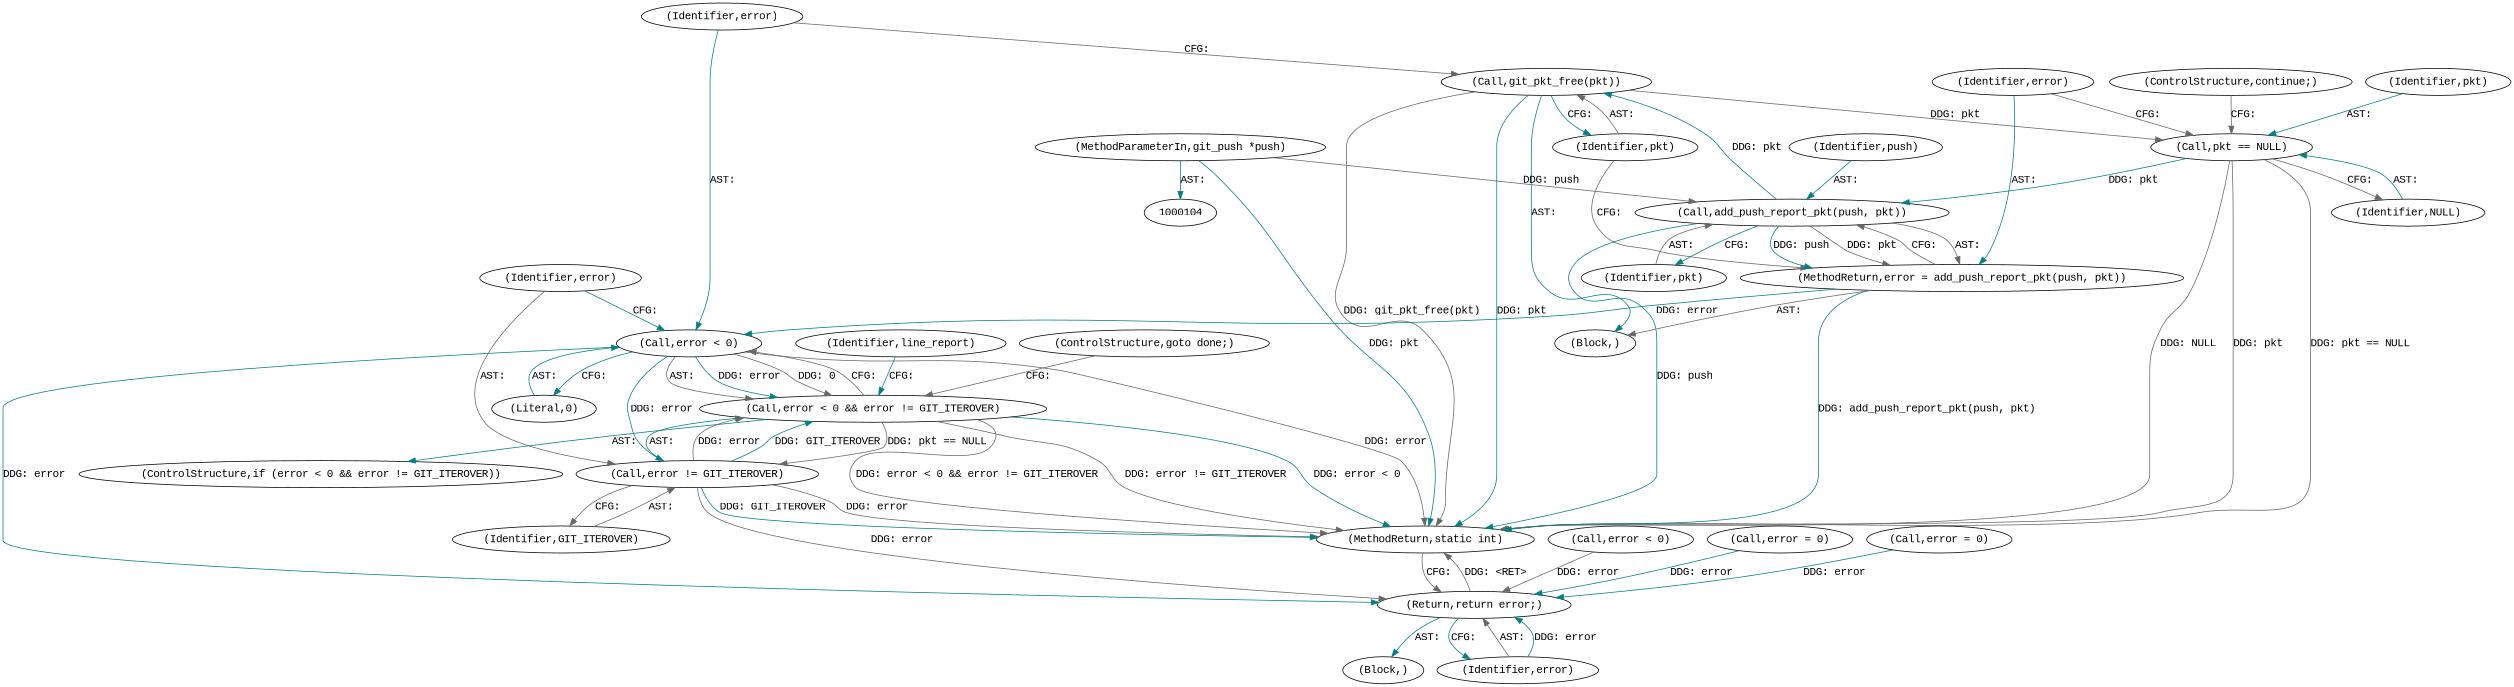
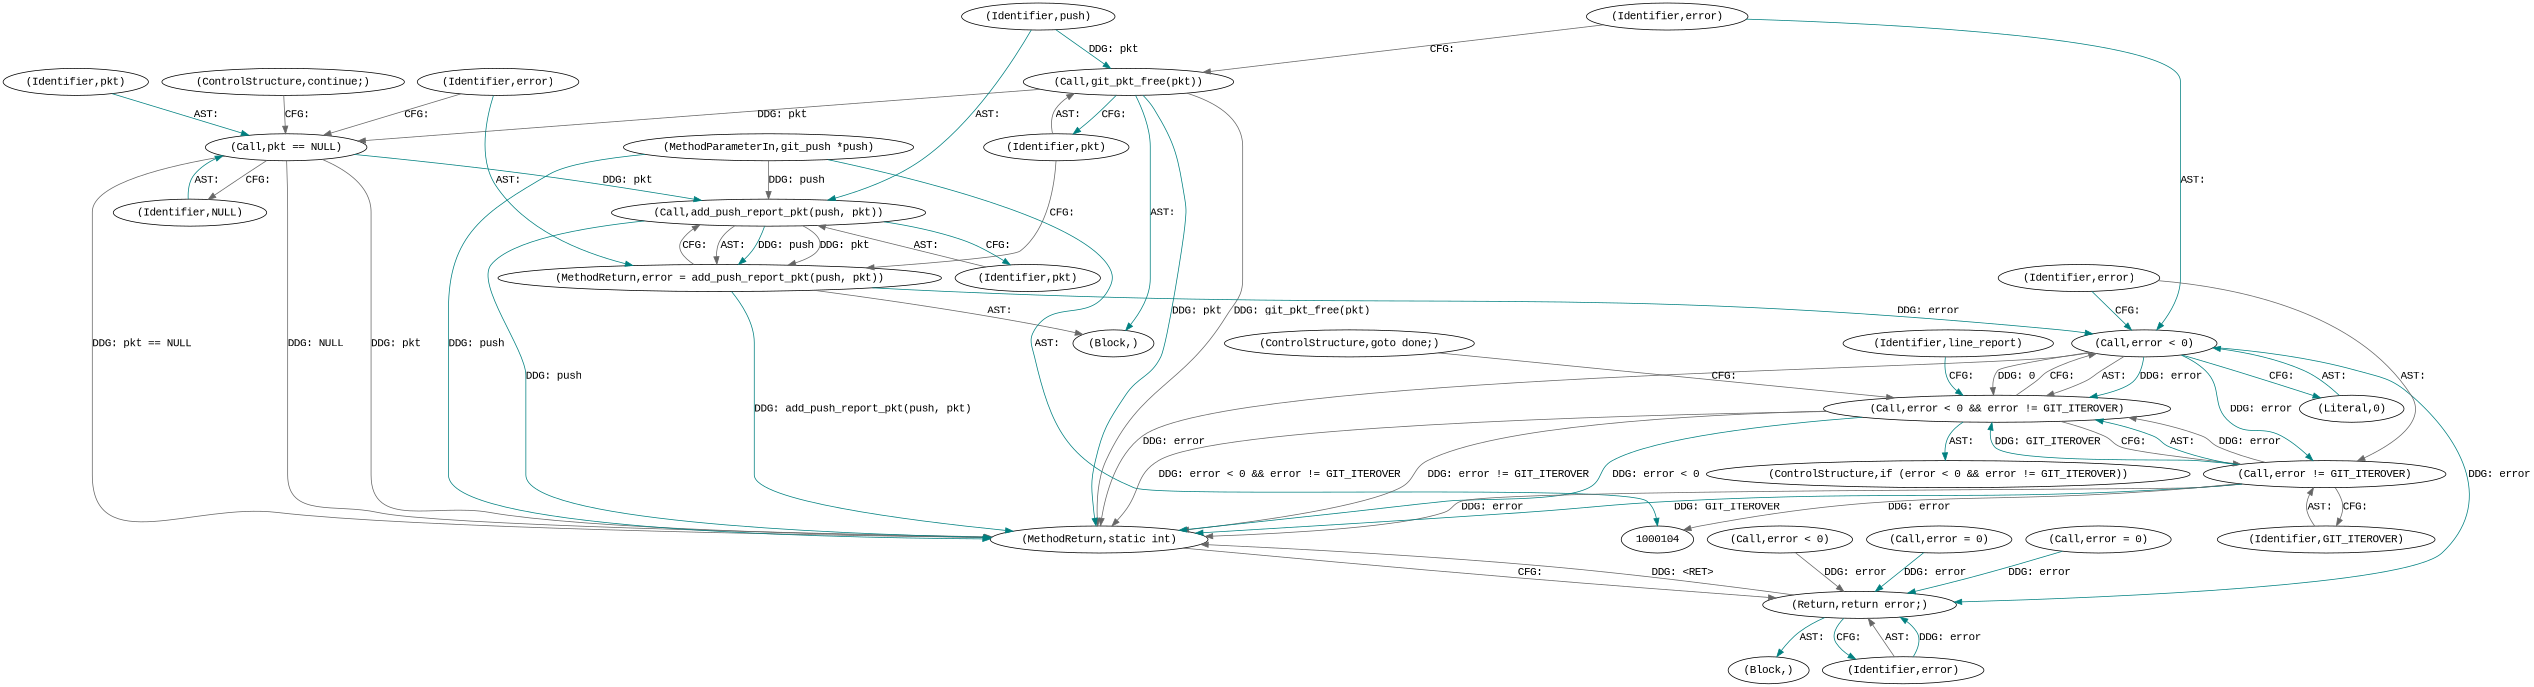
  digraph {
    fontname="Liberation Mono"
    node [fontname="Liberation Mono"]
    edge [color=gray40 fontname="Liberation Mono"]
    n1 [label="(Call,git_pkt_free(pkt))"]
    n2 [label="(Call,pkt == NULL)"]
    n3 [label="(MethodReturn,static int)"]
    n4 [label="(Block,)"]
    n5 [label="(Identifier,pkt)"]
    n6 [label="(Call,add_push_report_pkt(push, pkt))"]
    n7 [label="(Identifier,NULL)"]
    n8 [label="(Return,return error;)"]
    n9 [label="(MethodReturn,error = add_push_report_pkt(push, pkt))"]
    n10 [label="(Identifier,pkt)"]
    n11 [label="(Call,error < 0)"]
    n12 [label="(MethodParameterIn,git_push *push)"]
    1000104
    n14 [label="(Call,error < 0 && error != GIT_ITEROVER)"]
    n15 [label="(Call,error != GIT_ITEROVER)"]
    n16 [label="(Literal,0)"]
    n17 [label="(ControlStructure,if (error < 0 && error != GIT_ITEROVER))"]
    n18 [label="(Identifier,GIT_ITEROVER)"]
    n19 [label="(Block,)"]
    n20 [label="(Identifier,error)"]
    n21 [label="(ControlStructure,goto done;)"]
    n22 [label="(Identifier,line_report)"]
    n23 [label="(Identifier,push)"]
    n24 [label="(Identifier,pkt)"]
    n25 [label="(Call,error < 0)"]
    n26 [label="(Identifier,error)"]
    n27 [label="(Identifier,error)"]
    n28 [label="(Call,error = 0)"]
    n29 [label="(ControlStructure,continue;)"]
    n30 [label="(Call,error = 0)"]
    n31 [label="(Identifier,error)"]
    n1 -> n2 [label="DDG: pkt"]
    n1 -> n3 [label="DDG: git_pkt_free(pkt)"]
    n1 -> n3 [color=teal label="DDG: pkt"]
    n1 -> n4 [color=teal label="AST: "]
    n1 -> n5 [color=teal label="CFG: "]
    n2 -> n3 [label="DDG: pkt"]
    n2 -> n3 [label="DDG: pkt == NULL"]
    n2 -> n3 [label="DDG: NULL"]
    n2 -> n6 [color=teal label="DDG: pkt"]
    n2 -> n7 [label="CFG: "]
    n3 -> n8 [label="CFG: "]
    n5 -> n1 [label="AST: "]
    n5 -> n9 [label="CFG: "]
-   n6 -> n1 [color=teal label="DDG: pkt"]
+   n23 -> n1 [color=teal label="DDG: pkt"]
    n6 -> n3 [color=teal label="DDG: push"]
    n6 -> n9 [label="AST: "]
    n6 -> n9 [color=teal label="DDG: push"]
    n6 -> n9 [label="DDG: pkt"]
    n6 -> n10 [color=teal label="CFG: "]
    n7 -> n2 [color=teal label="AST: "]
    n8 -> n3 [label="DDG: <RET>"]
    n8 -> n19 [color=teal label="AST: "]
    n8 -> n20 [color=teal label="CFG: "]
    n9 -> n3 [color=teal label="DDG: add_push_report_pkt(push, pkt)"]
    n9 -> n4 [label="AST: "]
    n9 -> n6 [label="CFG: "]
    n9 -> n11 [color=teal label="DDG: error"]
    n10 -> n6 [label="AST: "]
    n11 -> n3 [label="DDG: error"]
    n11 -> n8 [color=teal label="DDG: error"]
    n11 -> n14 [label="AST: "]
    n11 -> n14 [color=teal label="DDG: error"]
    n11 -> n14 [label="DDG: 0"]
    n11 -> n15 [color=teal label="DDG: error"]
    n11 -> n16 [color=teal label="CFG: "]
-   n12 -> n3 [color=teal label="DDG: pkt"]
+   n12 -> n3 [color=teal label="DDG: push"]
    n12 -> n6 [label="DDG: push"]
    n12 -> 1000104 [color=teal label="AST: "]
    n14 -> n3 [label="DDG: error < 0 && error != GIT_ITEROVER"]
    n14 -> n3 [label="DDG: error != GIT_ITEROVER"]
    n14 -> n3 [color=teal label="DDG: error < 0"]
    n14 -> n11 [label="CFG: "]
-   n14 -> n15 [label="DDG: pkt == NULL"]
+   n14 -> n15 [label="CFG: "]
    n14 -> n17 [color=teal label="AST: "]
    n15 -> n3 [label="DDG: error"]
    n15 -> n3 [color=teal label="DDG: GIT_ITEROVER"]
-   n15 -> n8 [label="DDG: error"]
+   n15 -> 1000104 [label="DDG: error"]
    n15 -> n14 [color=teal label="AST: "]
    n15 -> n14 [label="DDG: error"]
    n15 -> n14 [color=teal label="DDG: GIT_ITEROVER"]
    n15 -> n18 [label="CFG: "]
    n16 -> n11 [color=teal label="AST: "]
    n18 -> n15 [label="AST: "]
    n20 -> n8 [label="AST: "]
    n20 -> n8 [color=teal label="DDG: error"]
    n21 -> n14 [label="CFG: "]
    n22 -> n14 [color=teal label="CFG: "]
    n23 -> n6 [color=teal label="AST: "]
    n24 -> n2 [color=teal label="AST: "]
    n25 -> n8 [label="DDG: error"]
    n26 -> n2 [label="CFG: "]
    n26 -> n9 [color=teal label="AST: "]
    n27 -> n1 [label="CFG: "]
    n27 -> n11 [color=teal label="AST: "]
    n28 -> n8 [color=teal label="DDG: error"]
    n29 -> n2 [label="CFG: "]
    n30 -> n8 [color=teal label="DDG: error"]
    n31 -> n11 [color=teal label="CFG: "]
    n31 -> n15 [label="AST: "]
  }
